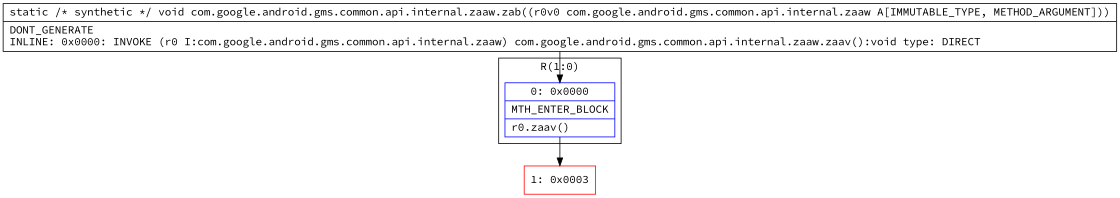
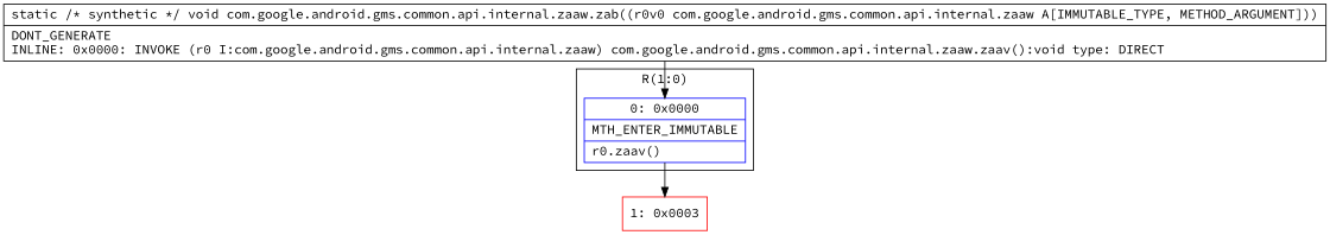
  digraph {
    fontname="Source Code Pro"
    node [shape=record fontname="Source Code Pro"]
    edge [fontname="Source Code Pro"]
-   n1 [color=blue label="{0\:\ 0x0000|MTH_ENTER_BLOCK\l|r0.zaav()\l}"]
+   n1 [color=blue label="{0\:\ 0x0000|MTH_ENTER_IMMUTABLE\l|r0.zaav()\l}"]
    n2 [color=red label="{1\:\ 0x0003}"]
    n3 [label="{static \/* synthetic *\/ void com.google.android.gms.common.api.internal.zaaw.zab((r0v0 com.google.android.gms.common.api.internal.zaaw A[IMMUTABLE_TYPE, METHOD_ARGUMENT]))  | DONT_GENERATE\lINLINE: 0x0000: INVOKE  (r0 I:com.google.android.gms.common.api.internal.zaaw) com.google.android.gms.common.api.internal.zaaw.zaav():void type: DIRECT\l}"]
    subgraph cluster_1 {
      label="R(1:0)"
      n1
    }
    n1 -> n2
    n3 -> n1
  }
